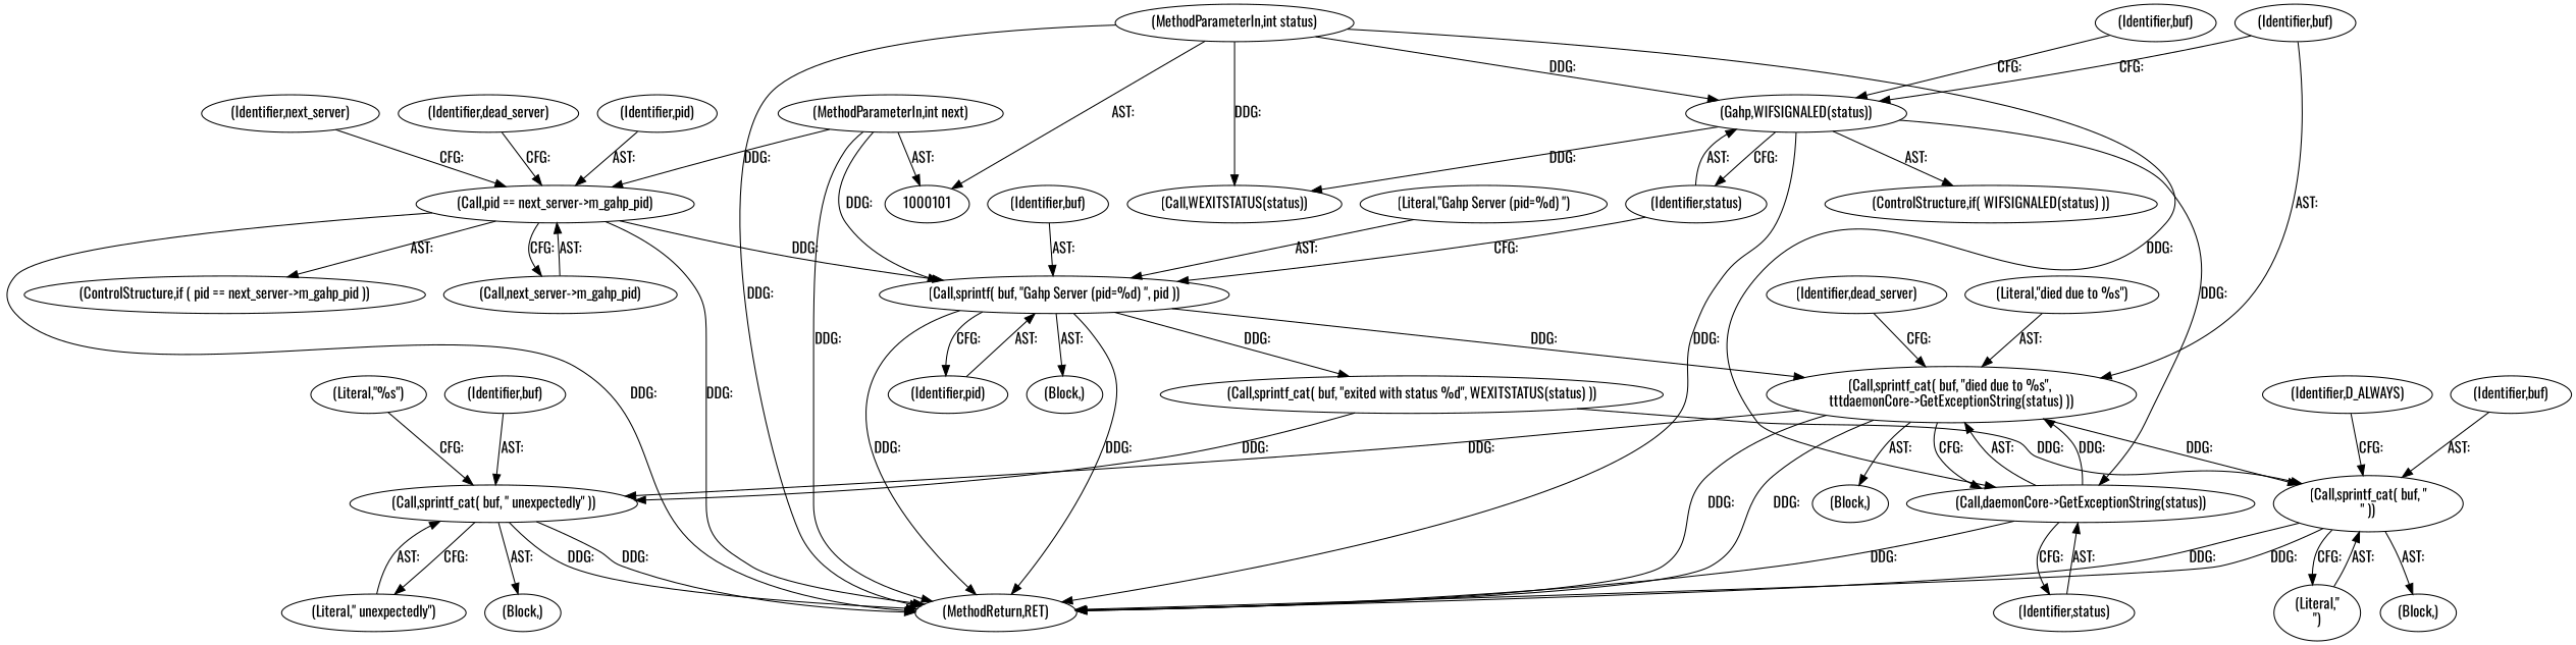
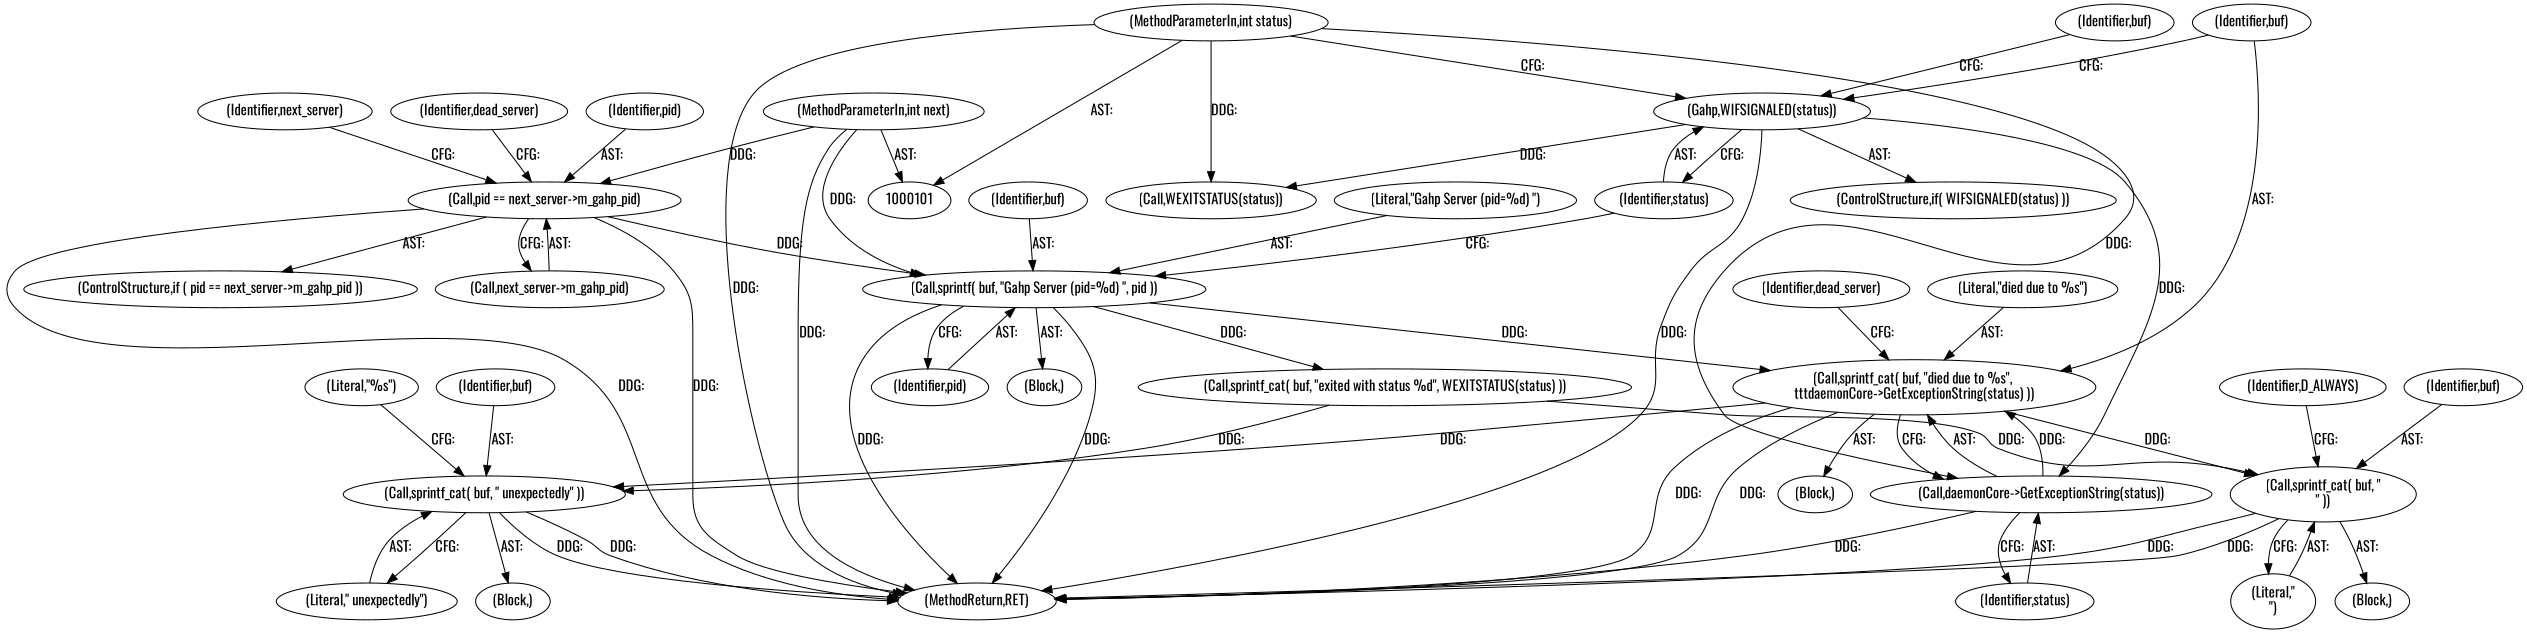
  digraph {
    fontname=Oswald
    node [fontname=Oswald]
    edge [fontname=Oswald]
    n1 [label="(Call,sprintf_cat( buf, \"died due to %s\", \n\t\t\tdaemonCore->GetExceptionString(status) ))"]
    n2 [label="(Call,daemonCore->GetExceptionString(status))"]
    n3 [label="(Call,sprintf_cat( buf, \" unexpectedly\" ))"]
    n4 [label="(Call,sprintf_cat( buf, \"\n\" ))"]
    n5 [label="(Block,)"]
    n6 [label="(MethodReturn,RET)"]
    n7 [label="(Identifier,status)"]
    n8 [label="(Block,)"]
    n9 [label="(Literal,\" unexpectedly\")"]
    n10 [label="(Block,)"]
    n11 [label="(Literal,\"\n\")"]
    n12 [label="(Call,sprintf( buf, \"Gahp Server (pid=%d) \", pid ))"]
    n13 [label="(Block,)"]
    n14 [label="(Identifier,pid)"]
    n15 [label="(Call,sprintf_cat( buf, \"exited with status %d\", WEXITSTATUS(status) ))"]
    n16 [label="(Call,pid == next_server->m_gahp_pid)"]
    n17 [label="(Call,next_server->m_gahp_pid)"]
    n18 [label="(ControlStructure,if ( pid == next_server->m_gahp_pid ))"]
    n19 [label="(MethodParameterIn,int next)"]
    1000101
    n21 [label="(Gahp,WIFSIGNALED(status))"]
    n22 [label="(ControlStructure,if( WIFSIGNALED(status) ))"]
    n23 [label="(Call,WEXITSTATUS(status))"]
    n24 [label="(Identifier,status)"]
    n25 [label="(MethodParameterIn,int status)"]
    n26 [label="(Identifier,pid)"]
    n27 [label="(Identifier,buf)"]
    n28 [label="(Identifier,buf)"]
    n29 [label="(Literal,\"%s\")"]
    n30 [label="(Identifier,D_ALWAYS)"]
    n31 [label="(Literal,\"died due to %s\")"]
    n32 [label="(Identifier,buf)"]
    n33 [label="(Identifier,next_server)"]
    n34 [label="(Literal,\"Gahp Server (pid=%d) \")"]
    n35 [label="(Identifier,buf)"]
    n36 [label="(Identifier,buf)"]
    n37 [label="(Identifier,dead_server)"]
    n38 [label="(Identifier,dead_server)"]
    n1 -> n2 [label="CFG: "]
    n1 -> n3 [label="DDG: "]
    n1 -> n4 [label="DDG: "]
    n1 -> n5 [label="AST: "]
    n1 -> n6 [label="DDG: "]
    n1 -> n6 [label="DDG: "]
    n2 -> n1 [label="AST: "]
    n2 -> n1 [label="DDG: "]
    n2 -> n6 [label="DDG: "]
    n2 -> n7 [label="CFG: "]
    n3 -> n6 [label="DDG: "]
    n3 -> n6 [label="DDG: "]
    n3 -> n8 [label="AST: "]
    n3 -> n9 [label="CFG: "]
    n4 -> n6 [label="DDG: "]
    n4 -> n6 [label="DDG: "]
    n4 -> n10 [label="AST: "]
    n4 -> n11 [label="CFG: "]
    n7 -> n2 [label="AST: "]
    n9 -> n3 [label="AST: "]
    n11 -> n4 [label="AST: "]
    n12 -> n1 [label="DDG: "]
    n12 -> n6 [label="DDG: "]
    n12 -> n6 [label="DDG: "]
    n12 -> n13 [label="AST: "]
    n12 -> n14 [label="CFG: "]
    n12 -> n15 [label="DDG: "]
    n14 -> n12 [label="AST: "]
    n15 -> n3 [label="DDG: "]
    n15 -> n4 [label="DDG: "]
    n16 -> n6 [label="DDG: "]
    n16 -> n6 [label="DDG: "]
    n16 -> n12 [label="DDG: "]
    n16 -> n17 [label="CFG: "]
    n16 -> n18 [label="AST: "]
    n17 -> n16 [label="AST: "]
    n19 -> n6 [label="DDG: "]
    n19 -> n12 [label="DDG: "]
    n19 -> n16 [label="DDG: "]
    n19 -> 1000101 [label="AST: "]
    n21 -> n2 [label="DDG: "]
    n21 -> n6 [label="DDG: "]
    n21 -> n22 [label="AST: "]
    n21 -> n23 [label="DDG: "]
    n21 -> n24 [label="CFG: "]
    n24 -> n12 [label="CFG: "]
    n24 -> n21 [label="AST: "]
    n25 -> n2 [label="DDG: "]
    n25 -> n6 [label="DDG: "]
    n25 -> 1000101 [label="AST: "]
-   n25 -> n21 [label="DDG: "]
+   n25 -> n21 [label="CFG: "]
    n25 -> n23 [label="DDG: "]
    n26 -> n16 [label="AST: "]
    n27 -> n1 [label="AST: "]
    n27 -> n21 [label="CFG: "]
    n28 -> n4 [label="AST: "]
    n29 -> n3 [label="CFG: "]
    n30 -> n4 [label="CFG: "]
    n31 -> n1 [label="AST: "]
    n32 -> n12 [label="AST: "]
    n33 -> n16 [label="CFG: "]
    n34 -> n12 [label="AST: "]
    n35 -> n3 [label="AST: "]
    n36 -> n21 [label="CFG: "]
    n37 -> n16 [label="CFG: "]
    n38 -> n1 [label="CFG: "]
  }
